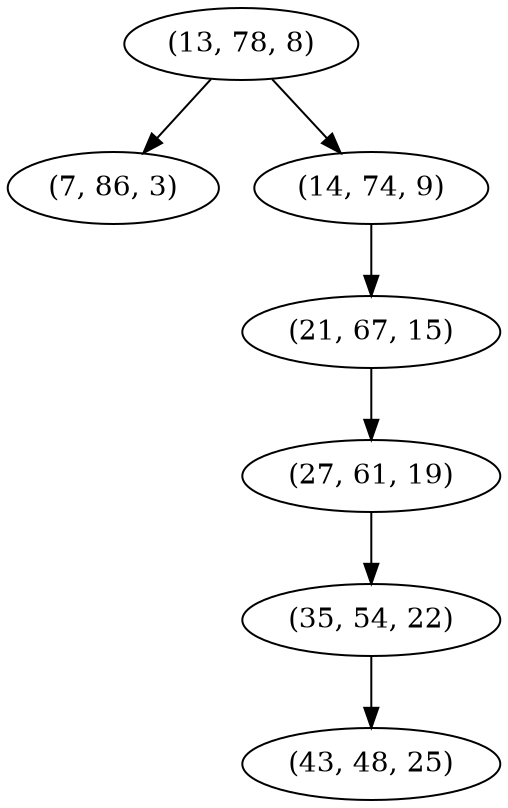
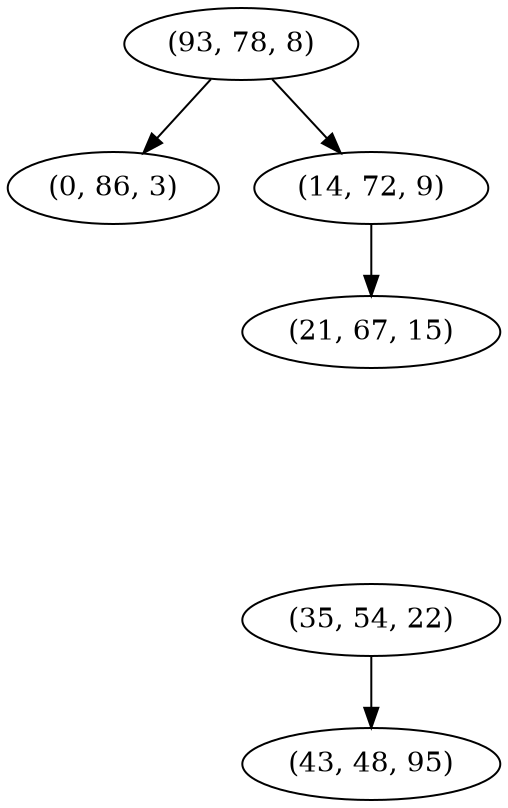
  digraph {
-   "(13, 78, 8)"
-   "(7, 86, 3)"
-   "(14, 74, 9)"
+   "(13, 78, 8)" [label="(93, 78, 8)"]
+   "(7, 86, 3)" [label="(0, 86, 3)"]
+   "(14, 74, 9)" [label="(14, 72, 9)"]
    n4 [label="(21, 67, 15)"]
-   "(27, 61, 19)"
    n6 [label="(35, 54, 22)"]
-   "(43, 48, 25)"
+   "(43, 48, 25)" [label="(43, 48, 95)"]
    "(13, 78, 8)" -> "(7, 86, 3)"
    "(13, 78, 8)" -> "(14, 74, 9)"
    "(14, 74, 9)" -> n4
-   n4 -> "(27, 61, 19)"
-   "(27, 61, 19)" -> n6
    n6 -> "(43, 48, 25)"
  }
